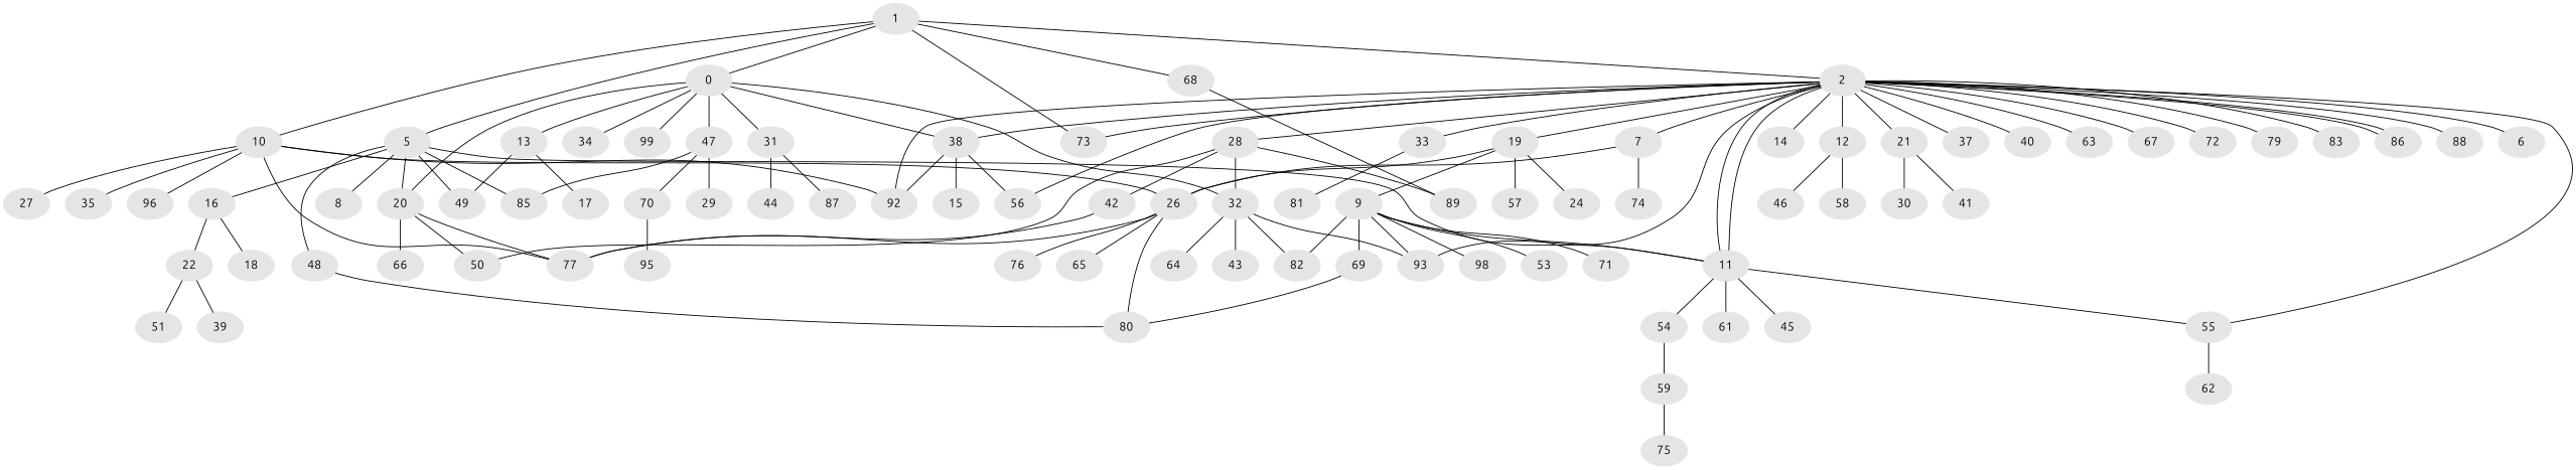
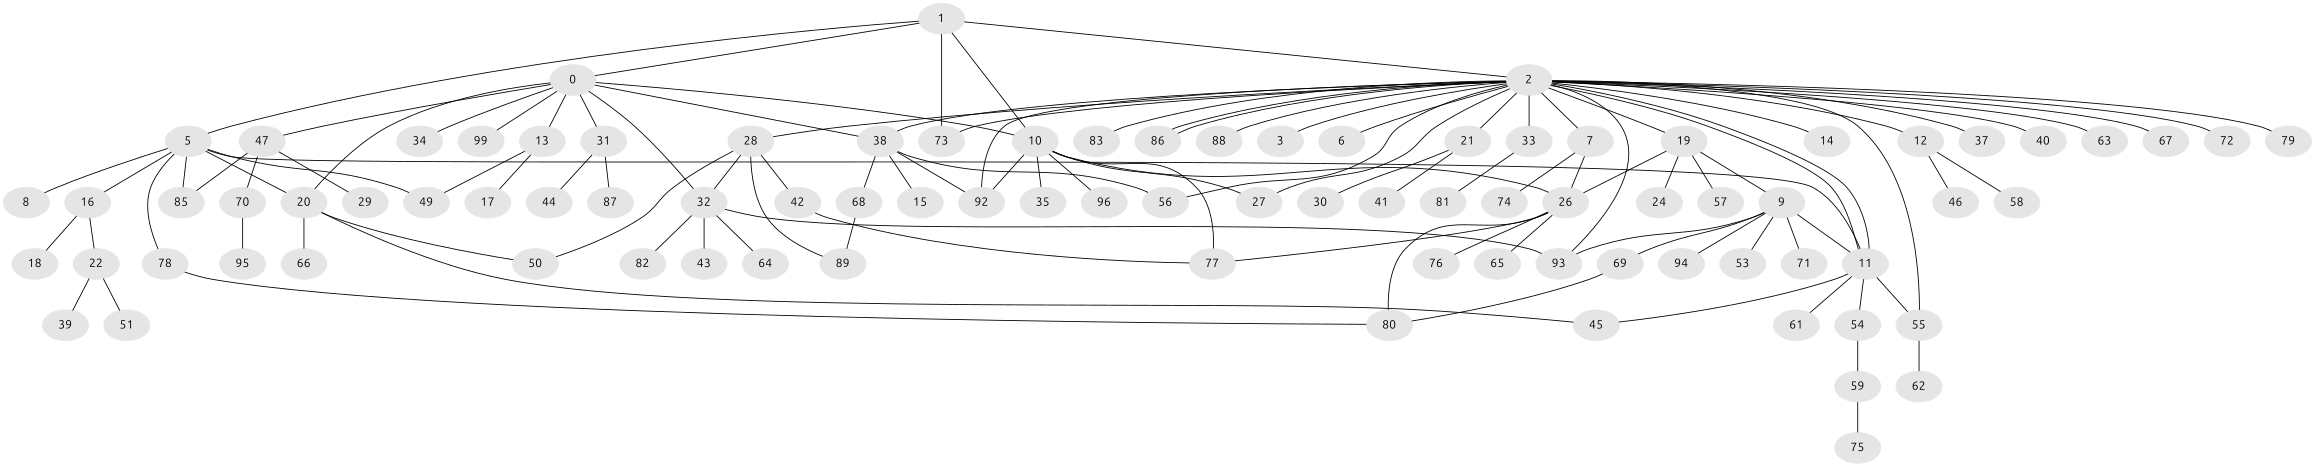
  graph {
    fontname=Ubuntu
    node [color=gray90 fontname=Ubuntu style=filled]
    edge [fontname=Ubuntu]
    1
    2
    n3 [label=0]
    5
    10
    68
    73
+   3
    6
    7
    11
    12
    14
    19
    21
    27
    28
    33
    37
    38
    40
    55
    56
    63
    67
    72
    79
    83
    86
    88
    92
    93
    13
    20
    31
    32
    34
    47
    n39 [label=99]
    8
    16
-   48
+   48 [label=78]
    49
    85
    26
    35
    n47 [label=96]
    77
    89
    74
    9
    53
    69
    71
    82
-   94 [label=98]
+   94
    45
    54
    61
    46
    58
    24
    57
    30
    41
    50
    42
    81
    15
    62
    17
    66
    44
    87
    43
    64
    29
    70
    18
    22
    80
    65
    76
    59
    39
    51
    n87 [label=95]
    75
    1 -- 2
    1 -- n3
    1 -- 5
    1 -- 10
-   1 -- 68
+   38 -- 68
    1 -- 73
    2 -- 73
+   2 -- 3
    2 -- 6
    2 -- 7
    2 -- 11
    2 -- 11
    2 -- 12
    2 -- 14
    2 -- 19
    2 -- 21
+   2 -- 27
    2 -- 28
    2 -- 33
    2 -- 37
    2 -- 38
    2 -- 40
    2 -- 55
    2 -- 56
    2 -- 63
    2 -- 67
    2 -- 72
    2 -- 79
    2 -- 83
    2 -- 86
    2 -- 86
    2 -- 88
    2 -- 92
    2 -- 93
+   n3 -- 10
    n3 -- 38
    n3 -- 13
    n3 -- 20
    n3 -- 31
    n3 -- 32
    n3 -- 34
    n3 -- 47
    n3 -- n39
    5 -- 11
    5 -- 20
    5 -- 8
    5 -- 16
    5 -- 48
    5 -- 49
    5 -- 85
    10 -- 27
    10 -- 92
    10 -- 26
    10 -- 35
    10 -- n47
    10 -- 77
    68 -- 89
    7 -- 26
    7 -- 74
    11 -- 55
    11 -- 45
    11 -- 54
    11 -- 61
    12 -- 46
    12 -- 58
    19 -- 26
    19 -- 9
    19 -- 24
    19 -- 57
    21 -- 30
    21 -- 41
    28 -- 32
    28 -- 89
    28 -- 50
    28 -- 42
    33 -- 81
    38 -- 56
    38 -- 92
    38 -- 15
    55 -- 62
    13 -- 49
    13 -- 17
-   20 -- 77
+   20 -- 45
    20 -- 50
    20 -- 66
    31 -- 44
    31 -- 87
    32 -- 93
    32 -- 82
    32 -- 43
    32 -- 64
    47 -- 85
    47 -- 29
    47 -- 70
    16 -- 18
    16 -- 22
    48 -- 80
    26 -- 77
    26 -- 80
    26 -- 65
    26 -- 76
    9 -- 11
    9 -- 93
    9 -- 53
    9 -- 69
    9 -- 71
-   9 -- 82
    9 -- 94
    69 -- 80
    54 -- 59
    42 -- 77
    70 -- n87
    22 -- 39
    22 -- 51
    59 -- 75
  }
